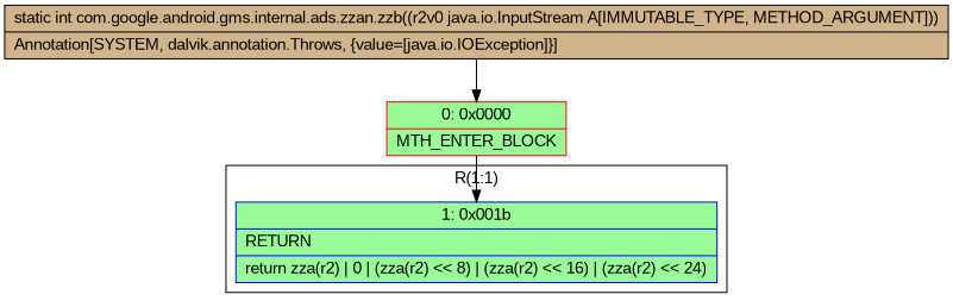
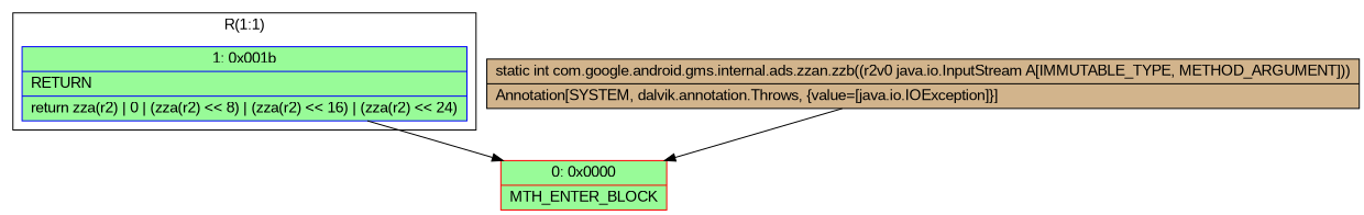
  digraph {
    fontname="Liberation Sans"
    node [shape=record style=filled fillcolor=palegreen fontname="Liberation Sans"]
    edge [fontname="Liberation Sans"]
    n1 [color=blue label="{1\:\ 0x001b|RETURN\l|return zza(r2) \| 0 \| (zza(r2) \<\< 8) \| (zza(r2) \<\< 16) \| (zza(r2) \<\< 24)\l}"]
    n2 [color=red label="{0\:\ 0x0000|MTH_ENTER_BLOCK\l}"]
    n3 [label="{static int com.google.android.gms.internal.ads.zzan.zzb((r2v0 java.io.InputStream A[IMMUTABLE_TYPE, METHOD_ARGUMENT]))  | Annotation[SYSTEM, dalvik.annotation.Throws, \{value=[java.io.IOException]\}]\l}" fillcolor=tan]
    subgraph cluster_1 {
      label="R(1:1)"
      n1
    }
-   n2 -> n1
+   n1 -> n2
    n3 -> n2
  }
